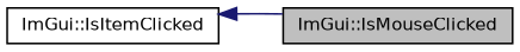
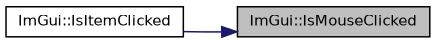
  digraph {
    rankdir=RL
    node [color=black fontname=Helvetica fontsize=10 shape=record style=filled]
    n1 [fillcolor=grey75 fontcolor=black height=0.2 label="ImGui::IsMouseClicked" width=0.4]
    n2 [fillcolor=white height=0.2 label="ImGui::IsItemClicked" width=0.4]
-   n2 -> n1 [color=midnightblue dir=back fontname=Helvetica fontsize=10 labelfontname=Helvetica labelfontsize=10 style=solid]
+   n1 -> n2 [color=midnightblue dir=back fontname=Helvetica fontsize=10 labelfontname=Helvetica labelfontsize=10 style=solid]
  }
